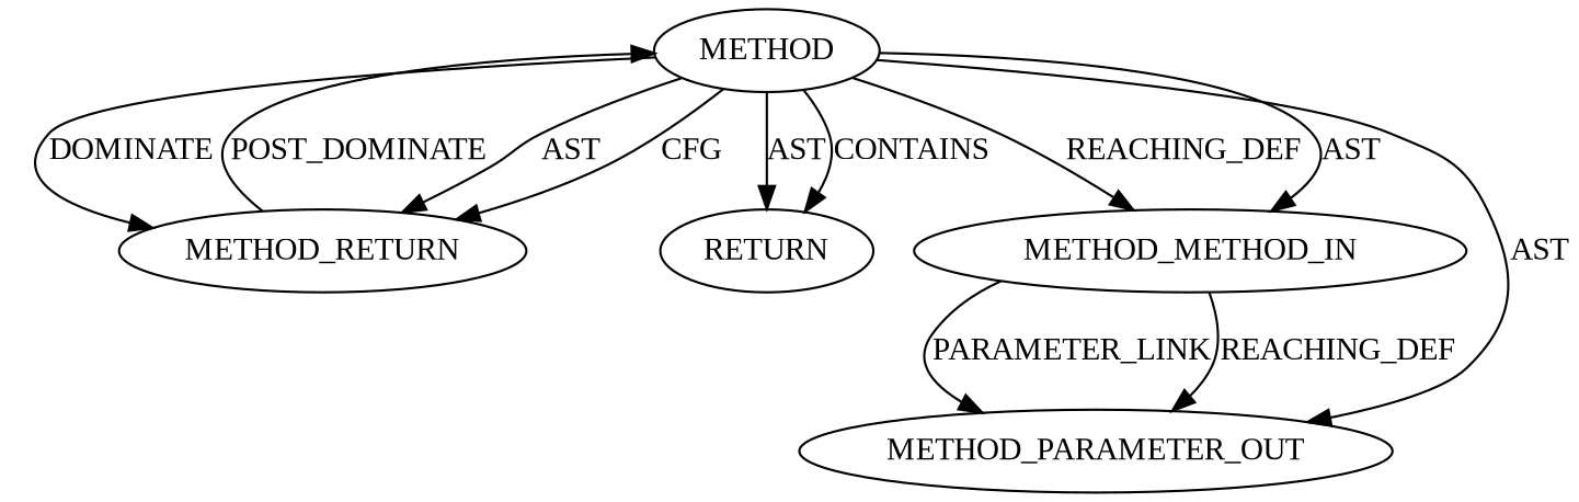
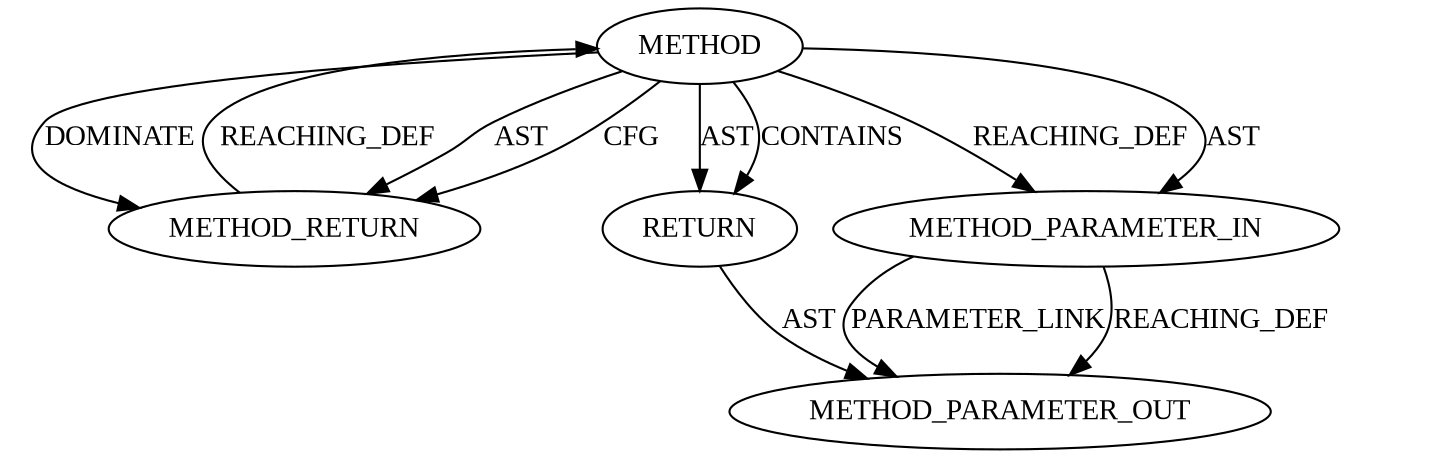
  digraph {
    fontname="Liberation Serif"
    node [CODE="<empty>" ORDER=1 TYPE_FULL_NAME=ANY fontname="Liberation Serif" EVALUATION_STRATEGY=BY_VALUE]
    edge [fontname="Liberation Serif"]
    n1 [ARGUMENT_INDEX=1 label=RETURN EVALUATION_STRATEGY=""]
-   n2 [CODE=p1 INDEX=1 IS_VARIADIC=false NAME=p1 label=METHOD_METHOD_IN]
+   n2 [CODE=p1 INDEX=1 IS_VARIADIC=false NAME=p1 label=METHOD_PARAMETER_IN]
    n3 [CODE=p1 INDEX=1 IS_VARIADIC=false NAME=p1 label=METHOD_PARAMETER_OUT]
    n4 [CODE=RET ORDER=2 label=METHOD_RETURN]
    n5 [AST_PARENT_FULL_NAME="<global>" AST_PARENT_TYPE=NAMESPACE_BLOCK FILENAME="<empty>" FULL_NAME=skb_pagelen IS_EXTERNAL=true NAME=skb_pagelen ORDER=0 label=METHOD TYPE_FULL_NAME="" EVALUATION_STRATEGY=""]
    n2 -> n3 [label=PARAMETER_LINK]
    n2 -> n3 [VARIABLE=p1 label=REACHING_DEF]
-   n4 -> n5 [label=POST_DOMINATE]
+   n4 -> n5 [label=REACHING_DEF]
    n5 -> n1 [label=AST]
    n5 -> n1 [label=CONTAINS]
    n5 -> n2 [label=REACHING_DEF]
    n5 -> n2 [label=AST]
-   n5 -> n3 [label=AST]
+   n1 -> n3 [label=AST]
    n5 -> n4 [label=AST]
    n5 -> n4 [label=CFG]
    n5 -> n4 [label=DOMINATE]
  }
